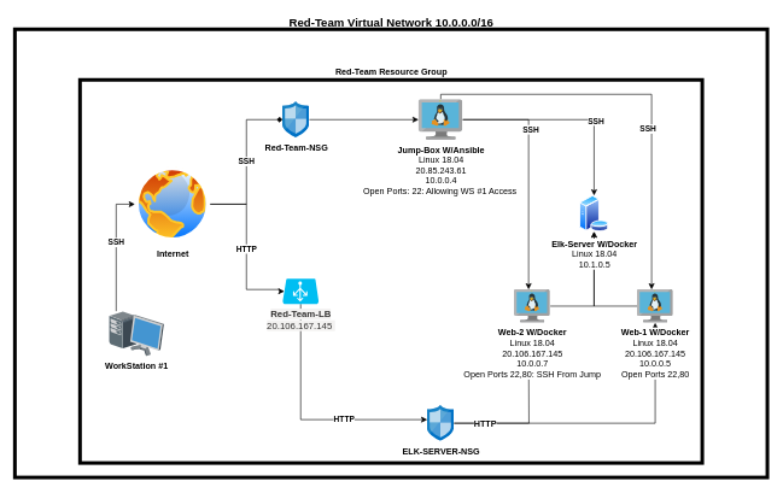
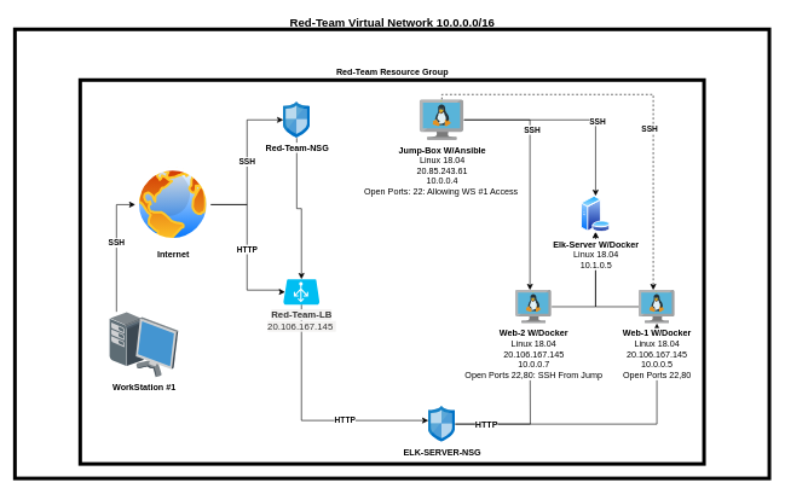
  <mxCell id="0" />
  <mxCell id="1" parent="0" />
  <mxCell id="2" value="&lt;b&gt;SSH&lt;/b&gt;" style="edgeStyle=orthogonalEdgeStyle;rounded=0;orthogonalLoop=1;jettySize=auto;html=1;shadow=0;" edge="1" parent="1" source="3" target="6"><mxGeometry x="0.096" relative="1" as="geometry"><Array as="points"><mxPoint x="160" y="282" /></Array><mxPoint as="offset" /></mxGeometry></mxCell>
- <mxCell id="3" value="&lt;b&gt;WorkStation #1&lt;/b&gt;" style="shadow=0;dashed=0;html=1;labelPosition=center;verticalLabelPosition=bottom;verticalAlign=top;align=center;outlineConnect=0;shape=mxgraph.veeam.3d.workstation;" vertex="1" parent="1"><mxGeometry x="150" y="430" width="76" height="62" as="geometry" /></mxCell>
- <mxCell id="4" value="&lt;b&gt;SSH&lt;/b&gt;" style="edgeStyle=orthogonalEdgeStyle;rounded=0;orthogonalLoop=1;jettySize=auto;html=1;shadow=0;endArrow=diamond;" edge="1" parent="1" source="6" target="8"><mxGeometry relative="1" as="geometry"><Array as="points"><mxPoint x="340" y="282" /><mxPoint x="340" y="165" /></Array></mxGeometry></mxCell>
+ <mxCell id="3" value="&lt;b&gt;WorkStation #1&lt;/b&gt;" style="shadow=0;dashed=0;html=1;labelPosition=center;verticalLabelPosition=bottom;verticalAlign=top;align=center;outlineConnect=0;shape=mxgraph.veeam.3d.workstation;" vertex="1" parent="1"><mxGeometry x="150" y="430" width="95" height="90" as="geometry" /></mxCell>
+ <mxCell id="4" value="&lt;b&gt;SSH&lt;/b&gt;" style="edgeStyle=orthogonalEdgeStyle;rounded=0;orthogonalLoop=1;jettySize=auto;html=1;shadow=0;" edge="1" parent="1" source="6" target="8"><mxGeometry relative="1" as="geometry"><Array as="points"><mxPoint x="340" y="282" /><mxPoint x="340" y="165" /></Array></mxGeometry></mxCell>
  <mxCell id="5" value="&lt;b&gt;HTTP&lt;/b&gt;" style="edgeStyle=orthogonalEdgeStyle;rounded=0;orthogonalLoop=1;jettySize=auto;html=1;entryX=0.05;entryY=0.5;entryDx=0;entryDy=0;entryPerimeter=0;shadow=0;" edge="1" parent="1" source="6" target="11"><mxGeometry relative="1" as="geometry"><Array as="points"><mxPoint x="340" y="282" /><mxPoint x="340" y="400" /><mxPoint x="386" y="400" /><mxPoint x="386" y="403" /></Array></mxGeometry></mxCell>
  <mxCell id="6" value="&lt;b&gt;Internet&lt;/b&gt;" style="aspect=fixed;perimeter=ellipsePerimeter;html=1;align=center;shadow=0;dashed=0;spacingTop=3;image;image=img/lib/active_directory/internet_globe.svg;" vertex="1" parent="1"><mxGeometry x="186" y="230" width="104" height="104" as="geometry" /></mxCell>
- <mxCell id="7" value="" style="edgeStyle=orthogonalEdgeStyle;rounded=0;orthogonalLoop=1;jettySize=auto;html=1;shadow=0;" edge="1" parent="1" source="8" target="22"><mxGeometry relative="1" as="geometry" /></mxCell>
+ <mxCell id="7" value="" style="edgeStyle=orthogonalEdgeStyle;rounded=0;orthogonalLoop=1;jettySize=auto;html=1;shadow=0;" edge="1" parent="1" source="8" target="11"><mxGeometry relative="1" as="geometry" /></mxCell>
  <mxCell id="8" value="&lt;b&gt;Red-Team-NSG&lt;/b&gt;" style="aspect=fixed;html=1;points=[];align=center;image;fontSize=12;image=img/lib/mscae/Network_Security_Groups_Classic.svg;shadow=0;" vertex="1" parent="1"><mxGeometry x="390" y="140" width="37" height="50" as="geometry" /></mxCell>
  <mxCell id="9" value="" style="edgeStyle=orthogonalEdgeStyle;rounded=0;orthogonalLoop=1;jettySize=auto;html=1;shadow=0;" edge="1" parent="1" source="11" target="15"><mxGeometry relative="1" as="geometry"><Array as="points"><mxPoint x="415" y="580" /></Array></mxGeometry></mxCell>
  <mxCell id="10" value="&lt;b&gt;HTTP&lt;/b&gt;" style="edgeLabel;html=1;align=center;verticalAlign=middle;resizable=0;points=[];shadow=0;" vertex="1" connectable="0" parent="9"><mxGeometry x="0.307" y="1" relative="1" as="geometry"><mxPoint as="offset" /></mxGeometry></mxCell>
  <mxCell id="11" value="&lt;span style=&quot;color: rgb(50 , 49 , 48) ; font-size: 13px ; font-style: normal ; letter-spacing: normal ; text-align: left ; text-indent: 0px ; text-transform: none ; word-spacing: 0px ; background-color: rgb(243 , 242 , 241) ; display: inline ; float: none&quot;&gt;&lt;b&gt;Red-Team-LB&lt;/b&gt;&lt;br&gt;20.106.167.145&amp;nbsp;&lt;br&gt;&lt;/span&gt;" style="verticalLabelPosition=bottom;html=1;verticalAlign=top;align=center;strokeColor=none;fillColor=#00BEF2;shape=mxgraph.azure.azure_load_balancer;shadow=0;" vertex="1" parent="1"><mxGeometry x="390" y="385" width="50" height="35" as="geometry" /></mxCell>
  <mxCell id="12" style="edgeStyle=orthogonalEdgeStyle;rounded=0;orthogonalLoop=1;jettySize=auto;html=1;shadow=0;" edge="1" parent="1" source="15"><mxGeometry relative="1" as="geometry"><mxPoint x="730" y="470" as="targetPoint" /></mxGeometry></mxCell>
  <mxCell id="13" style="edgeStyle=orthogonalEdgeStyle;rounded=0;orthogonalLoop=1;jettySize=auto;html=1;shadow=0;" edge="1" parent="1" source="15" target="24"><mxGeometry relative="1" as="geometry" /></mxCell>
  <mxCell id="14" value="&lt;b&gt;&lt;font style=&quot;font-size: 12px&quot;&gt;HTTP&lt;/font&gt;&lt;/b&gt;" style="edgeLabel;html=1;align=center;verticalAlign=middle;resizable=0;points=[];shadow=0;" vertex="1" connectable="0" parent="13"><mxGeometry x="-0.799" y="-1" relative="1" as="geometry"><mxPoint as="offset" /></mxGeometry></mxCell>
  <mxCell id="15" value="&lt;b&gt;ELK-SERVER-NSG&lt;/b&gt;" style="aspect=fixed;html=1;points=[];align=center;image;fontSize=12;image=img/lib/mscae/Network_Security_Groups_Classic.svg;shadow=0;" vertex="1" parent="1"><mxGeometry x="590" y="560" width="37" height="50" as="geometry" /></mxCell>
- <mxCell id="16" style="edgeStyle=orthogonalEdgeStyle;rounded=0;orthogonalLoop=1;jettySize=auto;html=1;shadow=0;" edge="1" parent="1" source="22" target="24"><mxGeometry relative="1" as="geometry"><Array as="points"><mxPoint x="609" y="130" /><mxPoint x="900" y="130" /></Array></mxGeometry></mxCell>
+ <mxCell id="16" style="edgeStyle=orthogonalEdgeStyle;rounded=0;orthogonalLoop=1;jettySize=auto;html=1;shadow=0;dashed=1;" edge="1" parent="1" source="22" target="24"><mxGeometry relative="1" as="geometry"><Array as="points"><mxPoint x="609" y="130" /><mxPoint x="900" y="130" /></Array></mxGeometry></mxCell>
  <mxCell id="17" value="&lt;b&gt;SSH&lt;/b&gt;" style="edgeLabel;html=1;align=center;verticalAlign=middle;resizable=0;points=[];shadow=0;" vertex="1" connectable="0" parent="16"><mxGeometry x="0.217" y="-6" relative="1" as="geometry"><mxPoint as="offset" /></mxGeometry></mxCell>
  <mxCell id="18" style="edgeStyle=orthogonalEdgeStyle;rounded=0;orthogonalLoop=1;jettySize=auto;html=1;entryX=0.4;entryY=0;entryDx=0;entryDy=0;entryPerimeter=0;shadow=0;" edge="1" parent="1" source="22" target="26"><mxGeometry relative="1" as="geometry"><mxPoint x="820" y="165" as="targetPoint" /></mxGeometry></mxCell>
  <mxCell id="19" value="&lt;b&gt;SSH&lt;/b&gt;" style="edgeLabel;html=1;align=center;verticalAlign=middle;resizable=0;points=[];shadow=0;" vertex="1" connectable="0" parent="18"><mxGeometry x="-0.353" y="2" relative="1" as="geometry"><mxPoint as="offset" /></mxGeometry></mxCell>
  <mxCell id="20" style="edgeStyle=orthogonalEdgeStyle;rounded=0;orthogonalLoop=1;jettySize=auto;html=1;entryX=0.5;entryY=0;entryDx=0;entryDy=0;shadow=0;" edge="1" parent="1" source="22" target="27"><mxGeometry relative="1" as="geometry"><Array as="points"><mxPoint x="821" y="165" /></Array></mxGeometry></mxCell>
  <mxCell id="21" value="&lt;b&gt;SSH&lt;/b&gt;" style="edgeLabel;html=1;align=center;verticalAlign=middle;resizable=0;points=[];shadow=0;" vertex="1" connectable="0" parent="20"><mxGeometry x="0.28" y="2" relative="1" as="geometry"><mxPoint as="offset" /></mxGeometry></mxCell>
  <mxCell id="22" value="&lt;b&gt;Jump-Box W/Ansible&lt;/b&gt;&lt;br&gt;Linux 18.04&lt;br&gt;20.85.243.61&lt;br&gt;10.0.0.4&lt;br&gt;Open Ports: 22: Allowing WS #1 Access&amp;nbsp;" style="aspect=fixed;html=1;points=[];align=center;image;fontSize=12;image=img/lib/mscae/VM_Linux.svg;shadow=0;" vertex="1" parent="1"><mxGeometry x="578.07" y="137" width="60.87" height="56" as="geometry" /></mxCell>
  <mxCell id="23" style="edgeStyle=orthogonalEdgeStyle;rounded=0;orthogonalLoop=1;jettySize=auto;html=1;entryX=0.5;entryY=1;entryDx=0;entryDy=0;shadow=0;" edge="1" parent="1" source="24" target="27"><mxGeometry relative="1" as="geometry" /></mxCell>
  <mxCell id="24" value="&lt;b&gt;Web-1 W/Docker&lt;/b&gt;&lt;br&gt;Linux 18.04&lt;br&gt;20.106.167.145&lt;br&gt;10.0.0.5&lt;br&gt;Open Ports 22,80" style="aspect=fixed;html=1;points=[];align=center;image;fontSize=12;image=img/lib/mscae/VM_Linux.svg;shadow=0;" vertex="1" parent="1"><mxGeometry x="880" y="400" width="50" height="46" as="geometry" /></mxCell>
  <mxCell id="25" style="edgeStyle=orthogonalEdgeStyle;rounded=0;orthogonalLoop=1;jettySize=auto;html=1;entryX=0.5;entryY=1;entryDx=0;entryDy=0;shadow=0;endArrow=open;" edge="1" parent="1" source="26" target="27"><mxGeometry relative="1" as="geometry" /></mxCell>
  <mxCell id="26" value="&lt;b&gt;Web-2 W/Docker&lt;/b&gt;&lt;br&gt;Linux 18.04&lt;br&gt;20.106.167.145&lt;br&gt;10.0.0.7&lt;br&gt;Open Ports 22,80: SSH From Jump" style="aspect=fixed;html=1;points=[];align=center;image;fontSize=12;image=img/lib/mscae/VM_Linux.svg;shadow=0;" vertex="1" parent="1"><mxGeometry x="710" y="400" width="50" height="46" as="geometry" /></mxCell>
  <mxCell id="27" value="&lt;b&gt;Elk-Server W/Docker&lt;br&gt;&lt;/b&gt;Linux 18.04&lt;br&gt;10.1.0.5" style="aspect=fixed;perimeter=ellipsePerimeter;html=1;align=center;shadow=0;dashed=0;spacingTop=3;image;image=img/lib/active_directory/database_server.svg;" vertex="1" parent="1"><mxGeometry x="800" y="270" width="41" height="50" as="geometry" /></mxCell>
  <mxCell id="28" value="" style="whiteSpace=wrap;html=1;shadow=0;fillColor=none;strokeWidth=5;" vertex="1" parent="1"><mxGeometry x="20" y="40" width="1040" height="620" as="geometry" /></mxCell>
  <mxCell id="29" value="&lt;b&gt;&lt;font style=&quot;font-size: 16px&quot;&gt;Red-Team Virtual Network 10.0.0.0/16&lt;/font&gt;&lt;/b&gt;" style="text;html=1;resizable=0;autosize=1;align=center;verticalAlign=middle;points=[];fillColor=none;strokeColor=none;rounded=0;shadow=0;" vertex="1" parent="1"><mxGeometry x="390" y="20" width="300" height="20" as="geometry" /></mxCell>
  <mxCell id="30" value="" style="whiteSpace=wrap;html=1;shadow=0;strokeColor=#000000;strokeWidth=5;fillColor=none;" vertex="1" parent="1"><mxGeometry x="110" y="110" width="860" height="530" as="geometry" /></mxCell>
  <mxCell id="31" value="&lt;b&gt;Red-Team Resource Group&lt;/b&gt;" style="text;html=1;resizable=0;autosize=1;align=center;verticalAlign=middle;points=[];fillColor=none;strokeColor=none;rounded=0;shadow=0;" vertex="1" parent="1"><mxGeometry x="455" y="90" width="170" height="20" as="geometry" /></mxCell>
